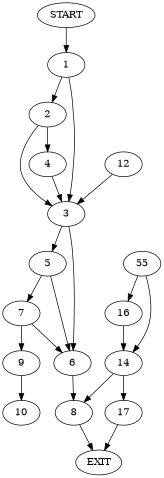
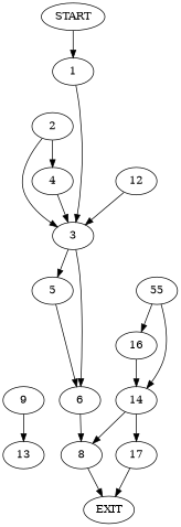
  digraph {
    n1 [label=START]
    1
    2
    3
    12
    n6 [label=EXIT]
    4
    5
    6
-   7
    8
    9
-   10
+   10 [label=13]
    14
    17
    n16 [label=55]
    16
    n1 -> 1
-   1 -> 2
    1 -> 3
    2 -> 3
    2 -> 4
    3 -> 5
    3 -> 6
    12 -> 3
    4 -> 3
    5 -> 6
-   5 -> 7
    6 -> 8
-   7 -> 6
-   7 -> 9
    8 -> n6
    9 -> 10
    14 -> 8
    14 -> 17
    17 -> n6
    n16 -> 14
    n16 -> 16
    16 -> 14
  }
